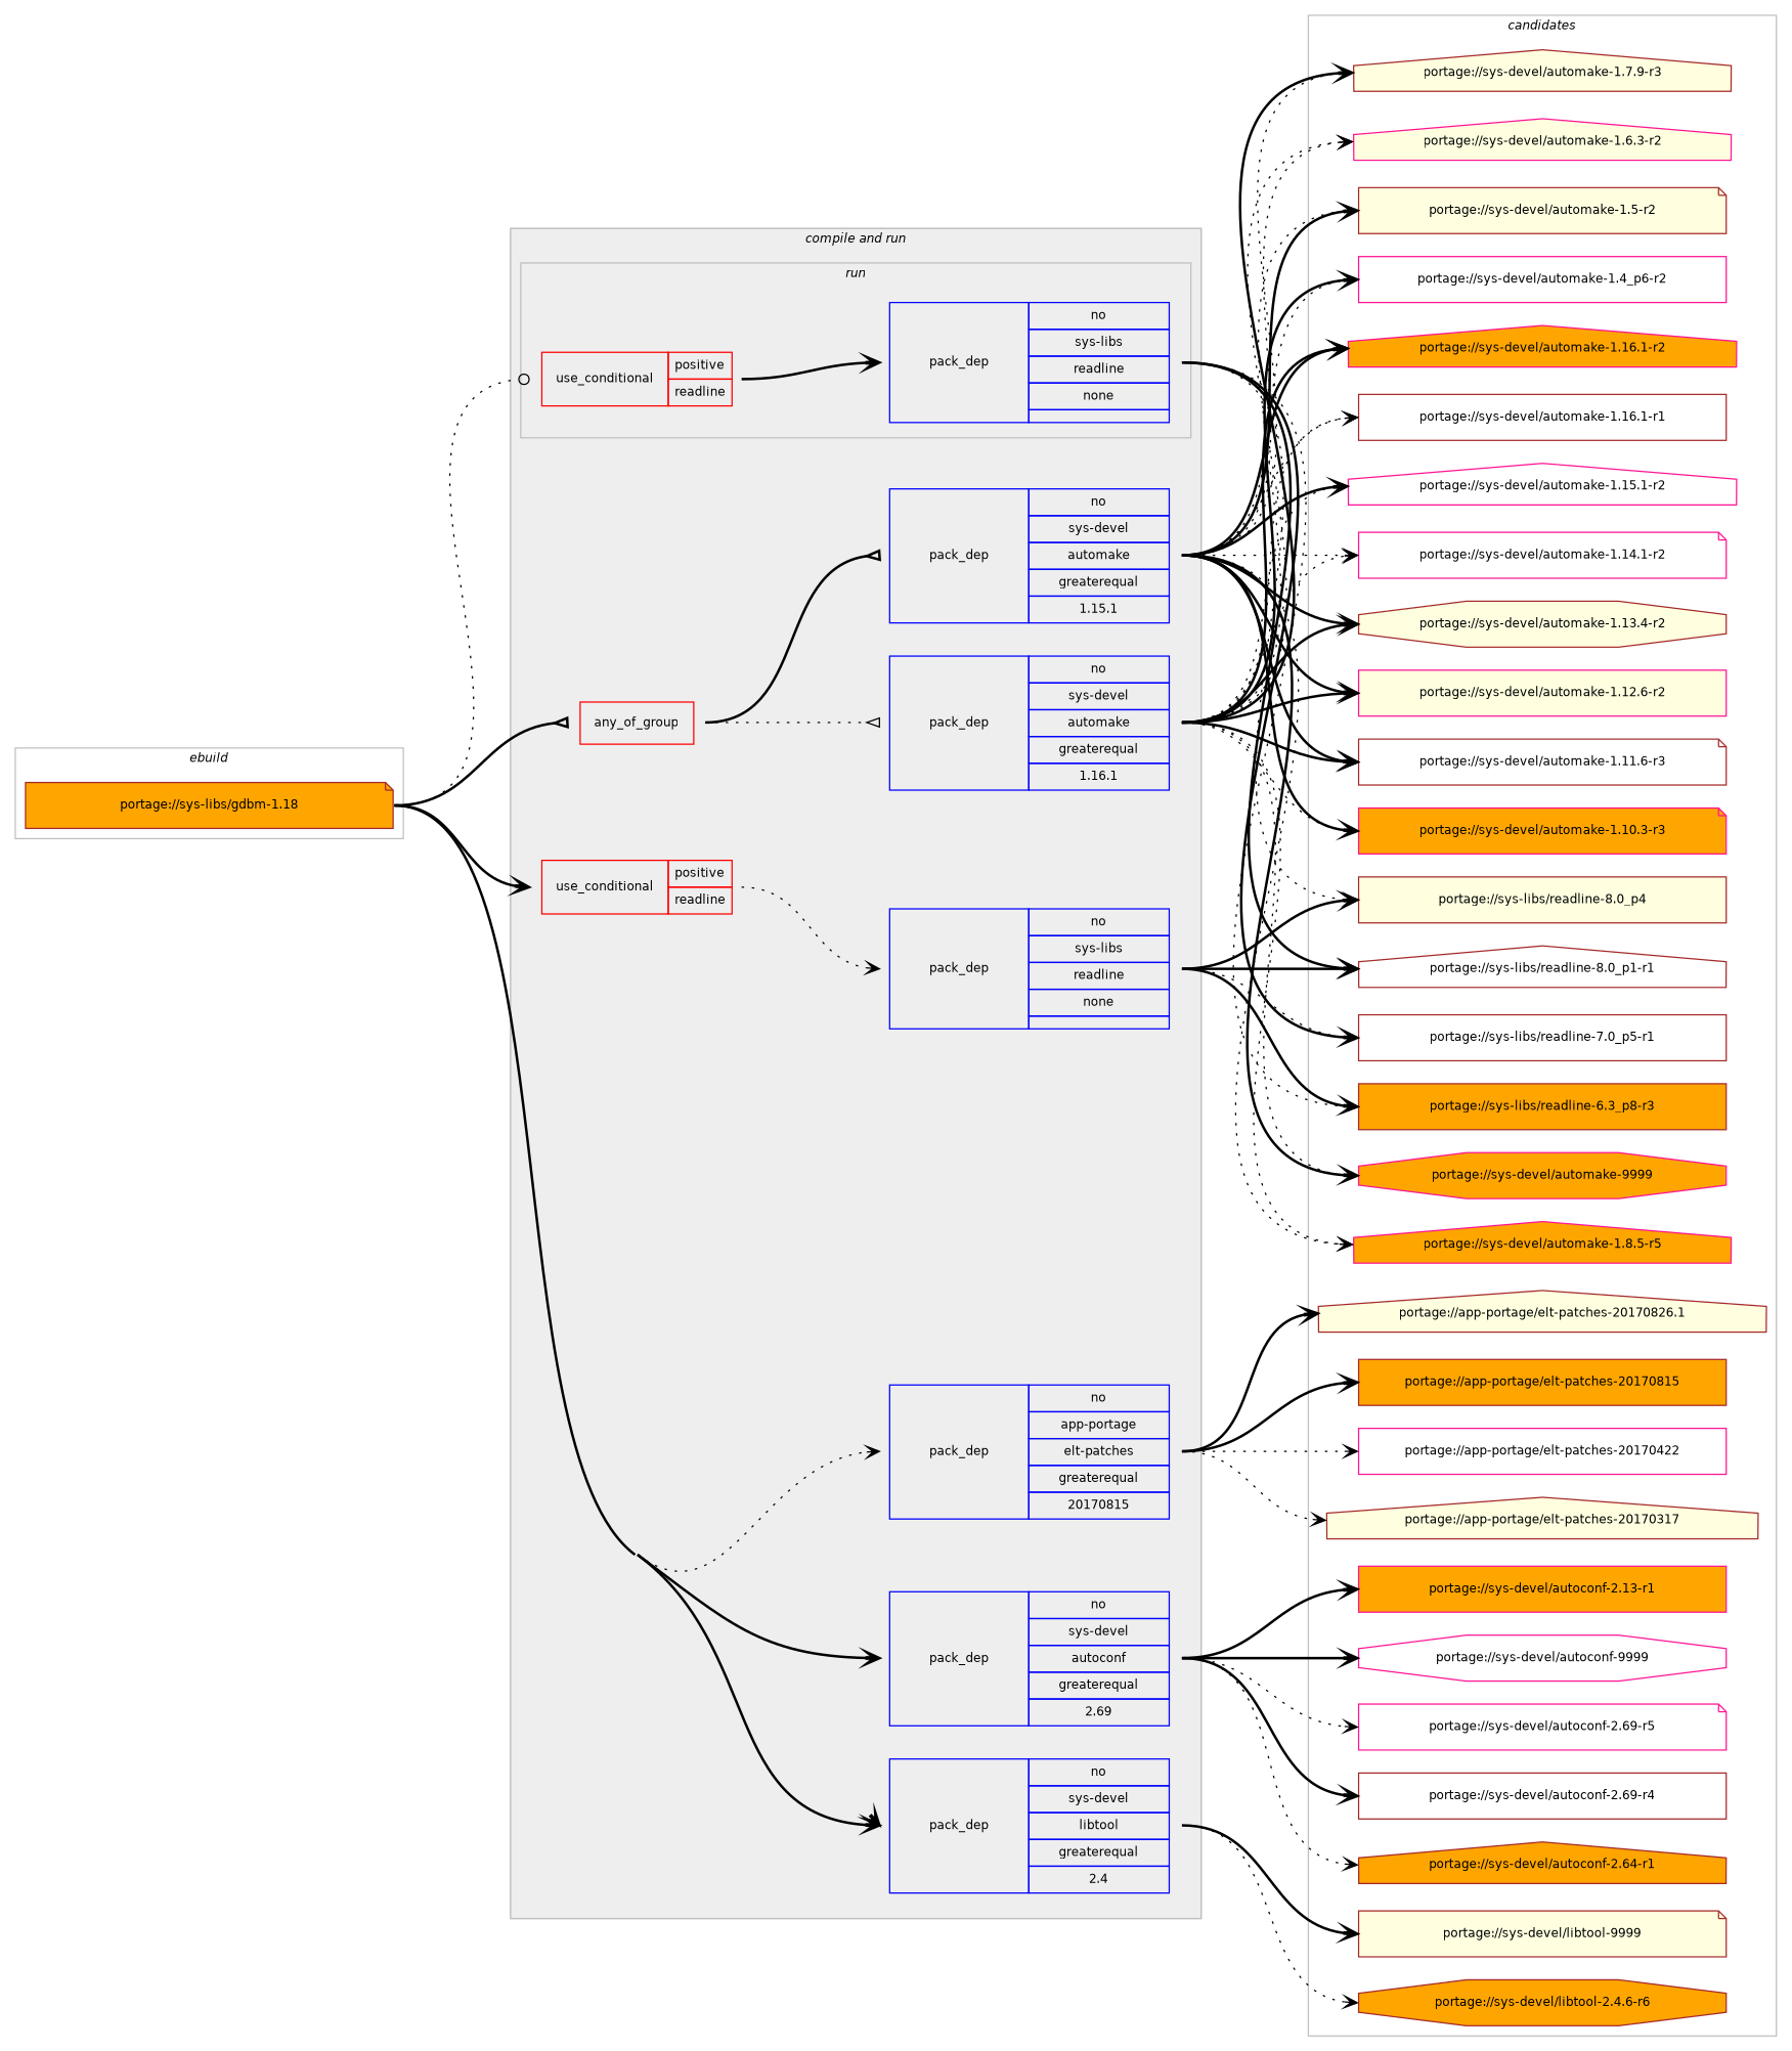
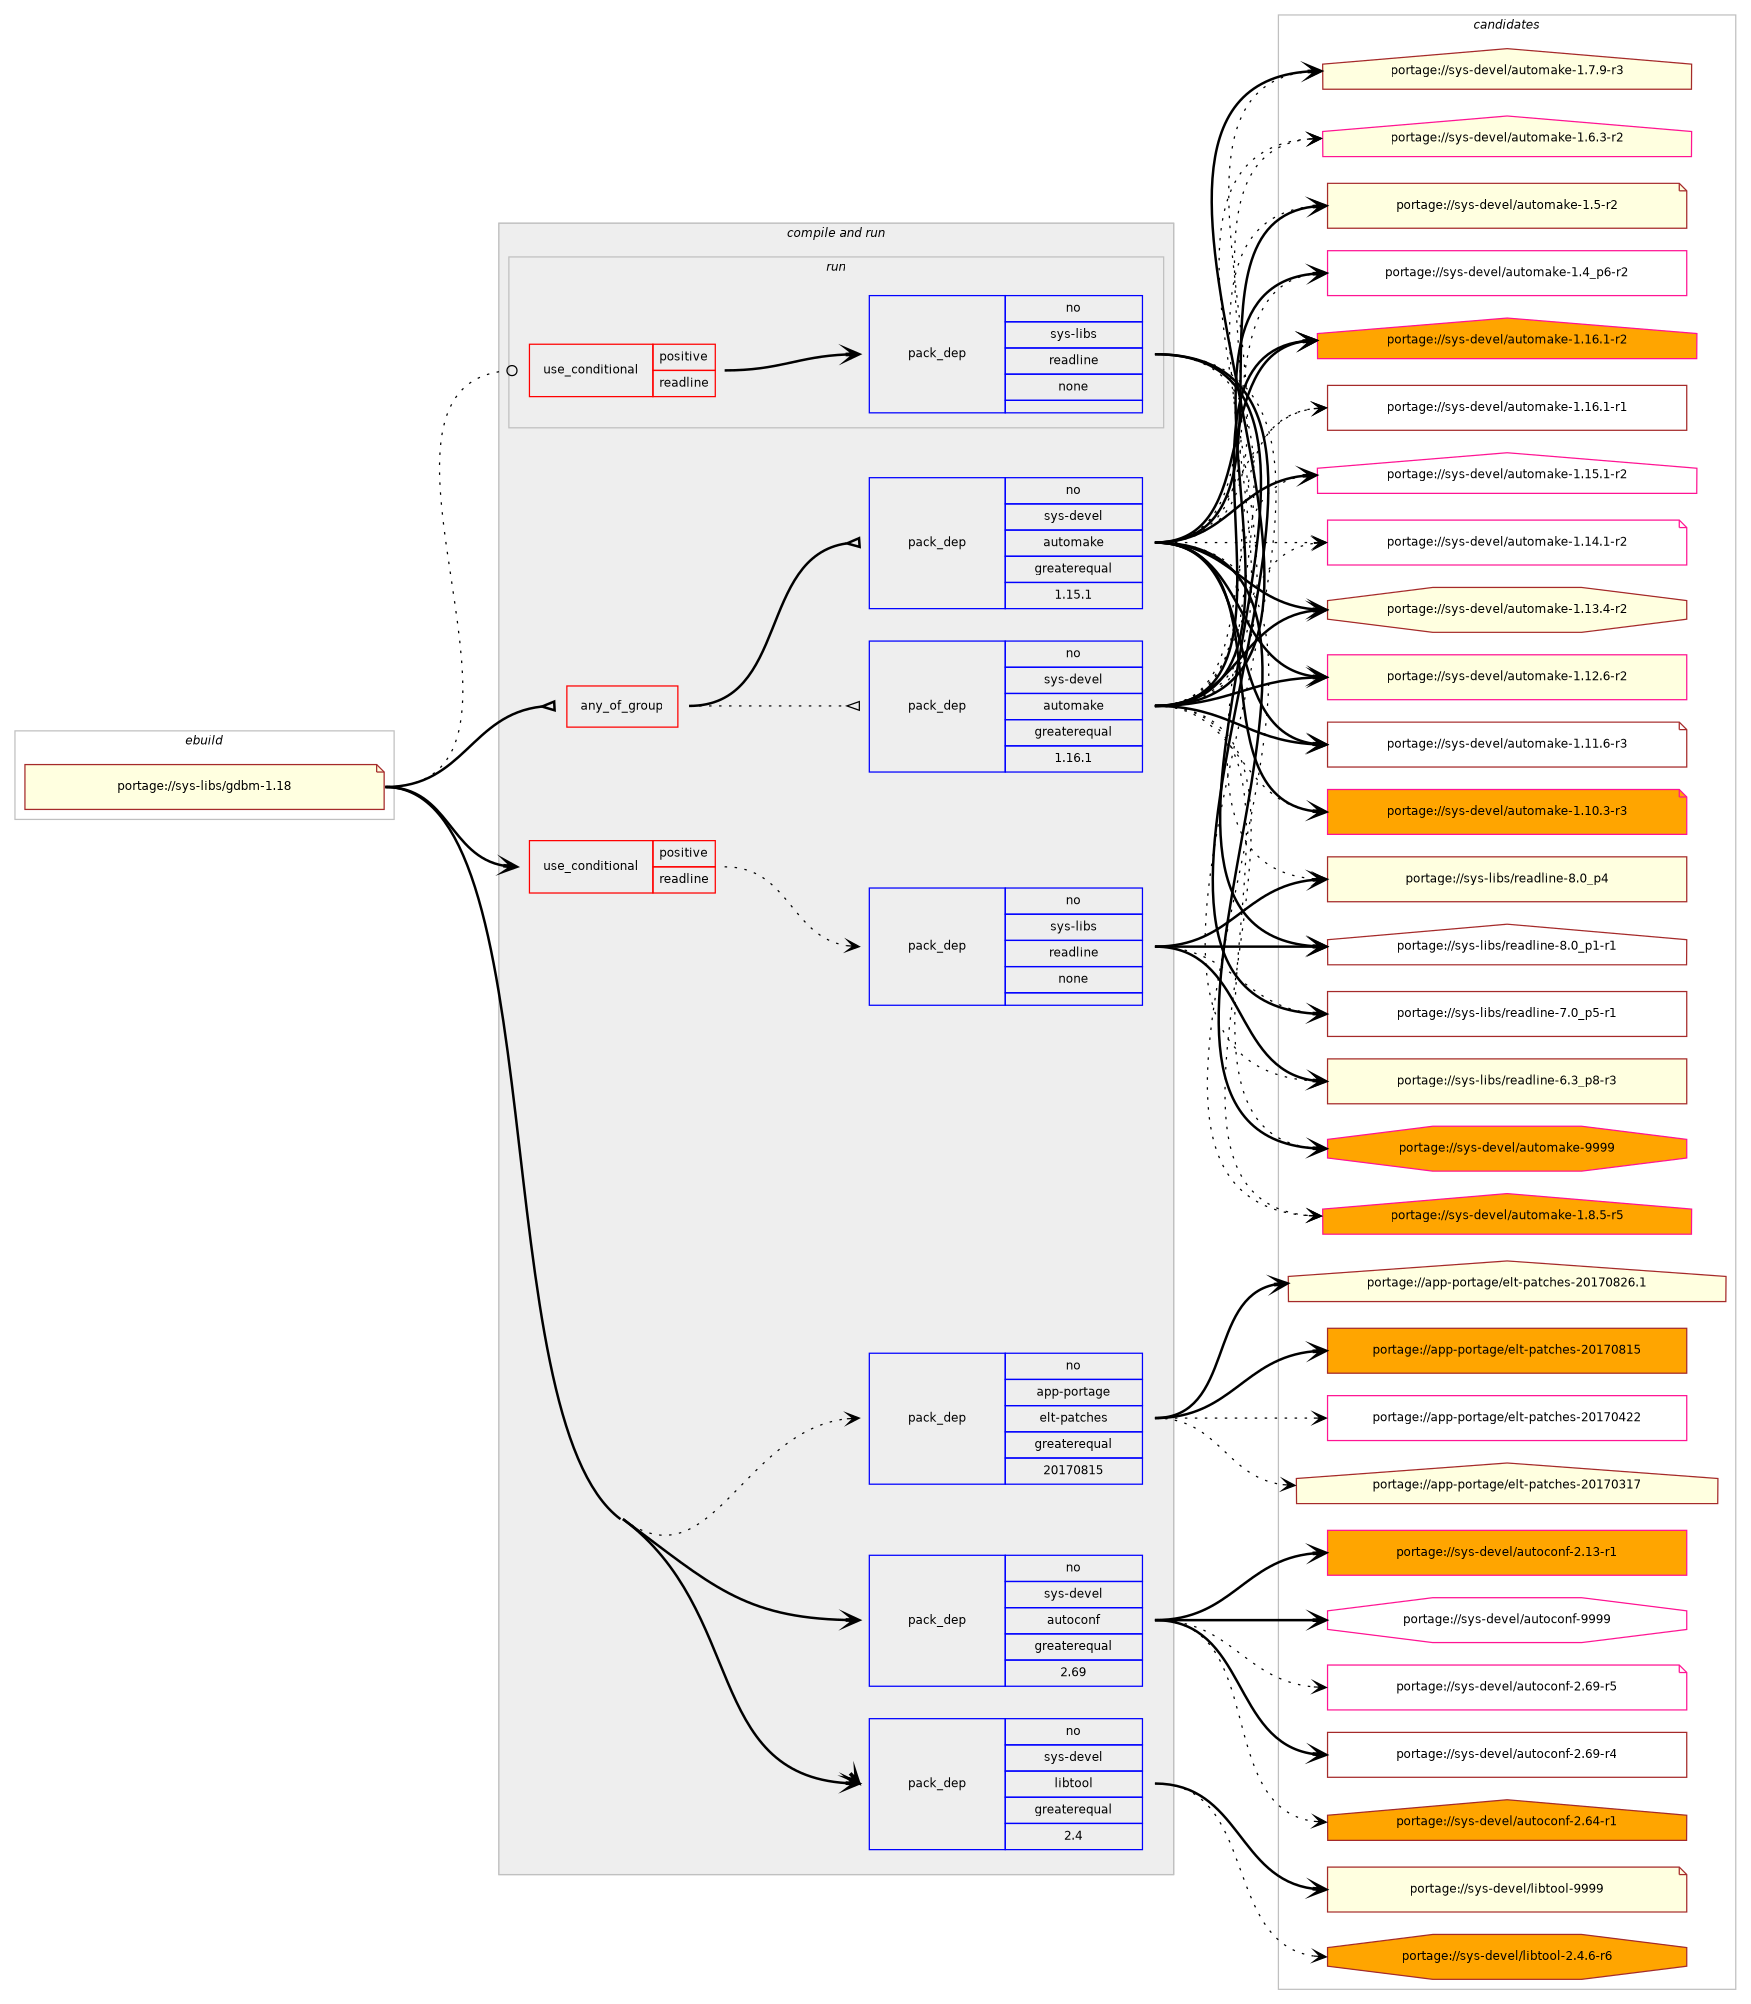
  digraph {
    compound=true
    concentrate=true
    fontname=Helvetica
    fontsize=10
    newrank=true
    rankdir=LR
    ranksep=1.5
    node [color=brown fillcolor=white fontname=Helvetica fontsize=10 shape=none style=filled]
    edge [arrowhead=vee headport=w style=bold tailport=e weight=100]
-   n1 [fillcolor=orange label="portage://sys-libs/gdbm-1.18" shape=note width=4]
+   n1 [fillcolor=lightyellow label="portage://sys-libs/gdbm-1.18" shape=note width=4]
    n2 [color=blue label=<<TABLE BORDER="0" CELLBORDER="1" CELLSPACING="0" CELLPADDING="4" WIDTH="220"><TR><TD ROWSPAN="6" CELLPADDING="30">pack_dep</TD></TR><TR><TD WIDTH="110">no</TD></TR><TR><TD>sys-devel</TD></TR><TR><TD>automake</TD></TR><TR><TD>greaterequal</TD></TR><TR><TD>1.16.1</TD></TR></TABLE>> fillcolor="" style=""]
    n3 [color=blue label=<<TABLE BORDER="0" CELLBORDER="1" CELLSPACING="0" CELLPADDING="4" WIDTH="220"><TR><TD ROWSPAN="6" CELLPADDING="30">pack_dep</TD></TR><TR><TD WIDTH="110">no</TD></TR><TR><TD>sys-devel</TD></TR><TR><TD>automake</TD></TR><TR><TD>greaterequal</TD></TR><TR><TD>1.15.1</TD></TR></TABLE>> fillcolor="" style=""]
    n4 [color=red label=<<TABLE BORDER="0" CELLBORDER="1" CELLSPACING="0" CELLPADDING="4"><TR><TD CELLPADDING="10">any_of_group</TD></TR></TABLE>> fillcolor="" style=""]
    n5 [color=blue label=<<TABLE BORDER="0" CELLBORDER="1" CELLSPACING="0" CELLPADDING="4" WIDTH="220"><TR><TD ROWSPAN="6" CELLPADDING="30">pack_dep</TD></TR><TR><TD WIDTH="110">no</TD></TR><TR><TD>sys-libs</TD></TR><TR><TD>readline</TD></TR><TR><TD>none</TD></TR><TR><TD></TD></TR></TABLE>> fillcolor="" style=""]
    n6 [color=red label=<<TABLE BORDER="0" CELLBORDER="1" CELLSPACING="0" CELLPADDING="4"><TR><TD ROWSPAN="3" CELLPADDING="10">use_conditional</TD></TR><TR><TD>positive</TD></TR><TR><TD>readline</TD></TR></TABLE>> fillcolor="" style=""]
    n7 [color=blue label=<<TABLE BORDER="0" CELLBORDER="1" CELLSPACING="0" CELLPADDING="4" WIDTH="220"><TR><TD ROWSPAN="6" CELLPADDING="30">pack_dep</TD></TR><TR><TD WIDTH="110">no</TD></TR><TR><TD>app-portage</TD></TR><TR><TD>elt-patches</TD></TR><TR><TD>greaterequal</TD></TR><TR><TD>20170815</TD></TR></TABLE>> fillcolor="" style=""]
    n8 [color=blue label=<<TABLE BORDER="0" CELLBORDER="1" CELLSPACING="0" CELLPADDING="4" WIDTH="220"><TR><TD ROWSPAN="6" CELLPADDING="30">pack_dep</TD></TR><TR><TD WIDTH="110">no</TD></TR><TR><TD>sys-devel</TD></TR><TR><TD>autoconf</TD></TR><TR><TD>greaterequal</TD></TR><TR><TD>2.69</TD></TR></TABLE>> fillcolor="" style=""]
    n9 [color=blue label=<<TABLE BORDER="0" CELLBORDER="1" CELLSPACING="0" CELLPADDING="4" WIDTH="220"><TR><TD ROWSPAN="6" CELLPADDING="30">pack_dep</TD></TR><TR><TD WIDTH="110">no</TD></TR><TR><TD>sys-devel</TD></TR><TR><TD>libtool</TD></TR><TR><TD>greaterequal</TD></TR><TR><TD>2.4</TD></TR></TABLE>> fillcolor="" style=""]
    n10 [color=blue label=<<TABLE BORDER="0" CELLBORDER="1" CELLSPACING="0" CELLPADDING="4" WIDTH="220"><TR><TD ROWSPAN="6" CELLPADDING="30">pack_dep</TD></TR><TR><TD WIDTH="110">no</TD></TR><TR><TD>sys-libs</TD></TR><TR><TD>readline</TD></TR><TR><TD>none</TD></TR><TR><TD></TD></TR></TABLE>> fillcolor="" style=""]
    n11 [color=red label=<<TABLE BORDER="0" CELLBORDER="1" CELLSPACING="0" CELLPADDING="4"><TR><TD ROWSPAN="3" CELLPADDING="10">use_conditional</TD></TR><TR><TD>positive</TD></TR><TR><TD>readline</TD></TR></TABLE>> fillcolor="" style=""]
    n12 [color=deeppink fillcolor=orange label="portage://sys-devel/automake-9999" shape=octagon width=4]
    n13 [color=deeppink fillcolor=orange label="portage://sys-devel/automake-1.8.5-r5" shape=house width=4]
    n14 [fillcolor=lightyellow label="portage://sys-devel/automake-1.7.9-r3" shape=house width=4]
    n15 [color=deeppink fillcolor=lightyellow label="portage://sys-devel/automake-1.6.3-r2" shape=house width=4]
    n16 [fillcolor=lightyellow label="portage://sys-devel/automake-1.5-r2" shape=note width=4]
    n17 [color=deeppink label="portage://sys-devel/automake-1.4_p6-r2" shape=box width=4]
    n18 [color=deeppink fillcolor=orange label="portage://sys-devel/automake-1.16.1-r2" shape=house width=4]
    n19 [label="portage://sys-devel/automake-1.16.1-r1" shape=box width=4]
    n20 [color=deeppink label="portage://sys-devel/automake-1.15.1-r2" shape=house width=4]
    n21 [color=deeppink label="portage://sys-devel/automake-1.14.1-r2" shape=note width=4]
    n22 [fillcolor=lightyellow label="portage://sys-devel/automake-1.13.4-r2" shape=octagon width=4]
    n23 [color=deeppink fillcolor=lightyellow label="portage://sys-devel/automake-1.12.6-r2" shape=box width=4]
    n24 [label="portage://sys-devel/automake-1.11.6-r3" shape=note width=4]
    n25 [color=deeppink fillcolor=orange label="portage://sys-devel/automake-1.10.3-r3" shape=note width=4]
    n26 [fillcolor=lightyellow label="portage://sys-libs/readline-8.0_p4" shape=box width=4]
    n27 [label="portage://sys-libs/readline-8.0_p1-r1" shape=house width=4]
    n28 [label="portage://sys-libs/readline-7.0_p5-r1" shape=box width=4]
-   n29 [fillcolor=orange label="portage://sys-libs/readline-6.3_p8-r3" shape=box width=4]
+   n29 [fillcolor=lightyellow label="portage://sys-libs/readline-6.3_p8-r3" shape=box width=4]
    n30 [fillcolor=lightyellow label="portage://app-portage/elt-patches-20170826.1" shape=house width=4]
    n31 [fillcolor=orange label="portage://app-portage/elt-patches-20170815" shape=box width=4]
    n32 [color=deeppink label="portage://app-portage/elt-patches-20170422" shape=box width=4]
    n33 [fillcolor=lightyellow label="portage://app-portage/elt-patches-20170317" shape=house width=4]
    n34 [color=deeppink label="portage://sys-devel/autoconf-9999" shape=octagon width=4]
    n35 [color=deeppink label="portage://sys-devel/autoconf-2.69-r5" shape=note width=4]
    n36 [label="portage://sys-devel/autoconf-2.69-r4" shape=box width=4]
    n37 [fillcolor=orange label="portage://sys-devel/autoconf-2.64-r1" shape=house width=4]
    n38 [color=deeppink fillcolor=orange label="portage://sys-devel/autoconf-2.13-r1" shape=box width=4]
    n39 [fillcolor=lightyellow label="portage://sys-devel/libtool-9999" shape=note width=4]
    n40 [fillcolor=orange label="portage://sys-devel/libtool-2.4.6-r6" shape=octagon width=4]
    subgraph cluster_1 {
      color=gray
      label=<<i>dependencies</i>>
      subgraph cluster_2 {
        color=gray
        fillcolor="#eeeeee"
        label=<<i>compile</i>>
        style=filled
        subgraph sub_3 {
          color=gray
          fillcolor="#eeeeee"
          label=<<i>compile</i>>
          style=filled
          n4
          subgraph sub_4 {
            color=gray
            fillcolor="#eeeeee"
            label=<<i>compile</i>>
            style=filled
            n2
          }
          subgraph sub_5 {
            color=gray
            fillcolor="#eeeeee"
            label=<<i>compile</i>>
            style=filled
            n3
          }
        }
        subgraph sub_6 {
          color=gray
          fillcolor="#eeeeee"
          label=<<i>compile</i>>
          style=filled
          n6
          subgraph sub_7 {
            color=gray
            fillcolor="#eeeeee"
            label=<<i>compile</i>>
            style=filled
            n5
          }
        }
        subgraph sub_8 {
          color=gray
          fillcolor="#eeeeee"
          label=<<i>compile</i>>
          style=filled
          n7
        }
        subgraph sub_9 {
          color=gray
          fillcolor="#eeeeee"
          label=<<i>compile</i>>
          style=filled
          n8
        }
        subgraph sub_10 {
          color=gray
          fillcolor="#eeeeee"
          label=<<i>compile</i>>
          style=filled
          n9
        }
      }
      subgraph cluster_11 {
        color=gray
        fillcolor="#eeeeee"
        label=<<i>compile and run</i>>
        style=filled
      }
      subgraph cluster_12 {
        color=gray
        fillcolor="#eeeeee"
        label=<<i>run</i>>
        style=filled
        subgraph sub_13 {
          color=gray
          fillcolor="#eeeeee"
          label=<<i>run</i>>
          style=filled
          n11
          subgraph sub_14 {
            color=gray
            fillcolor="#eeeeee"
            label=<<i>run</i>>
            style=filled
            n10
          }
        }
      }
    }
    subgraph cluster_15 {
      color=gray
      label=<<i>ebuild</i>>
      rank=same
      n1
    }
    subgraph cluster_16 {
      color=gray
      label=<<i>candidates</i>>
      rank=same
      subgraph sub_17 {
        color=black
        label=<<i>candidates</i>>
        nodesep=1
        rank=same
        n12
        n13
        n14
        n15
        n16
        n17
        n18
        n19
        n20
        n21
        n22
        n23
        n24
        n25
      }
      subgraph sub_18 {
        color=black
        label=<<i>candidates</i>>
        nodesep=1
        rank=same
        n12
        n13
        n14
        n15
        n16
        n17
        n18
        n19
        n20
        n21
        n22
        n23
        n24
        n25
      }
      subgraph sub_19 {
        color=black
        label=<<i>candidates</i>>
        nodesep=1
        rank=same
        n26
        n27
        n28
        n29
      }
      subgraph sub_20 {
        color=black
        label=<<i>candidates</i>>
        nodesep=1
        rank=same
        n30
        n31
        n32
        n33
      }
      subgraph sub_21 {
        color=black
        label=<<i>candidates</i>>
        nodesep=1
        rank=same
        n34
        n35
        n36
        n37
        n38
      }
      subgraph sub_22 {
        color=black
        label=<<i>candidates</i>>
        nodesep=1
        rank=same
        n39
        n40
      }
      subgraph sub_23 {
        color=black
        label=<<i>candidates</i>>
        nodesep=1
        rank=same
        n26
        n27
        n28
        n29
      }
    }
    n1 -> n4 [arrowhead=oinv weight=20]
    n1 -> n6 [weight=20]
    n1 -> n7 [style=dotted weight=20]
    n1 -> n8 [weight=20]
    n1 -> n9 [weight=20]
    n1 -> n11 [arrowhead=odot style=dotted weight=20]
    n2 -> n12 [style=dotted]
    n2 -> n13 [style=dotted]
    n2 -> n14
    n2 -> n15 [style=dotted]
    n2 -> n16 [style=dotted]
    n2 -> n17
    n2 -> n18
    n2 -> n19 [style=dotted]
    n2 -> n20 [style=dotted]
    n2 -> n21 [style=dotted]
    n2 -> n22
    n2 -> n23
    n2 -> n24
    n2 -> n25 [style=dotted]
    n3 -> n12
    n3 -> n13 [style=dotted]
    n3 -> n14 [style=dotted]
    n3 -> n15 [style=dotted]
    n3 -> n16
    n3 -> n17 [style=dotted]
    n3 -> n18
    n3 -> n19 [style=dotted]
    n3 -> n20
    n3 -> n21 [style=dotted]
    n3 -> n22
    n3 -> n23
    n3 -> n24
    n3 -> n25
    n4 -> n2 [arrowhead=oinv style=dotted weight=20]
    n4 -> n3 [arrowhead=oinv weight=20]
    n5 -> n26
    n5 -> n27
    n5 -> n28 [style=dotted]
    n5 -> n29
    n6 -> n5 [style=dotted weight=20]
    n7 -> n30
    n7 -> n31
    n7 -> n32 [style=dotted]
    n7 -> n33 [style=dotted]
    n8 -> n34
    n8 -> n35 [style=dotted]
    n8 -> n36
    n8 -> n37 [style=dotted]
    n8 -> n38
    n9 -> n39
    n9 -> n40 [style=dotted]
    n10 -> n26 [style=dotted]
    n10 -> n27
    n10 -> n28
    n10 -> n29 [style=dotted]
    n11 -> n10 [weight=20]
  }
